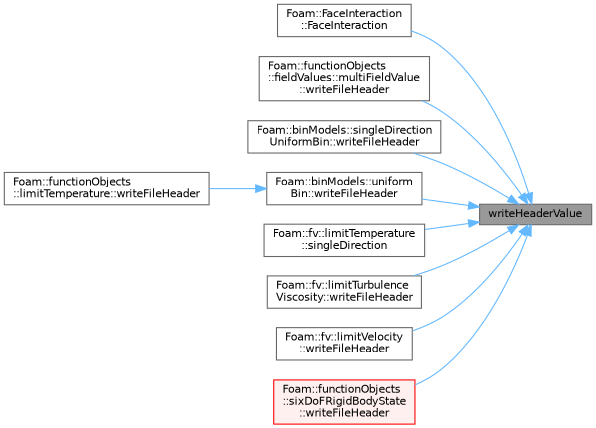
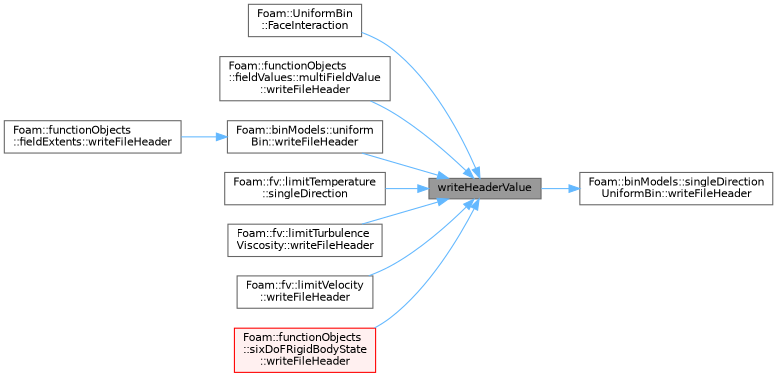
  digraph {
    rankdir=RL
    node [color=grey40 fillcolor=white fontname=Helvetica fontsize=10 shape=box style=filled]
    edge [color=steelblue1 dir=back fontname=Helvetica fontsize=10 labelfontname=Helvetica labelfontsize=10 style=solid]
    n1 [color=gray40 fillcolor=grey60 fontcolor=black height=0.2 label=writeHeaderValue width=0.4]
-   n2 [height=0.2 label="Foam::FaceInteraction\l::FaceInteraction" width=0.4]
+   n2 [height=0.2 label="Foam::UniformBin\l::FaceInteraction" width=0.4]
    n3 [height=0.2 label="Foam::functionObjects\l::fieldValues::multiFieldValue\l::writeFileHeader" width=0.4]
    n4 [height=0.2 label="Foam::binModels::singleDirection\lUniformBin::writeFileHeader" width=0.4]
    n5 [height=0.2 label="Foam::binModels::uniform\lBin::writeFileHeader" width=0.4]
    n6 [height=0.2 label="Foam::fv::limitTemperature\l::singleDirection" width=0.4]
    n7 [height=0.2 label="Foam::fv::limitTurbulence\lViscosity::writeFileHeader" width=0.4]
    n8 [height=0.2 label="Foam::fv::limitVelocity\l::writeFileHeader" width=0.4]
    n9 [color=red fillcolor="#FFF0F0" height=0.2 label="Foam::functionObjects\l::sixDoFRigidBodyState\l::writeFileHeader" width=0.4]
-   n10 [height=0.2 label="Foam::functionObjects\l::limitTemperature::writeFileHeader" width=0.4]
+   n10 [height=0.2 label="Foam::functionObjects\l::fieldExtents::writeFileHeader" width=0.4]
    n1 -> n2
    n1 -> n3
-   n1 -> n4
+   n4 -> n1
    n1 -> n5
    n1 -> n6
    n1 -> n7
    n1 -> n8
    n1 -> n9
    n5 -> n10
  }
